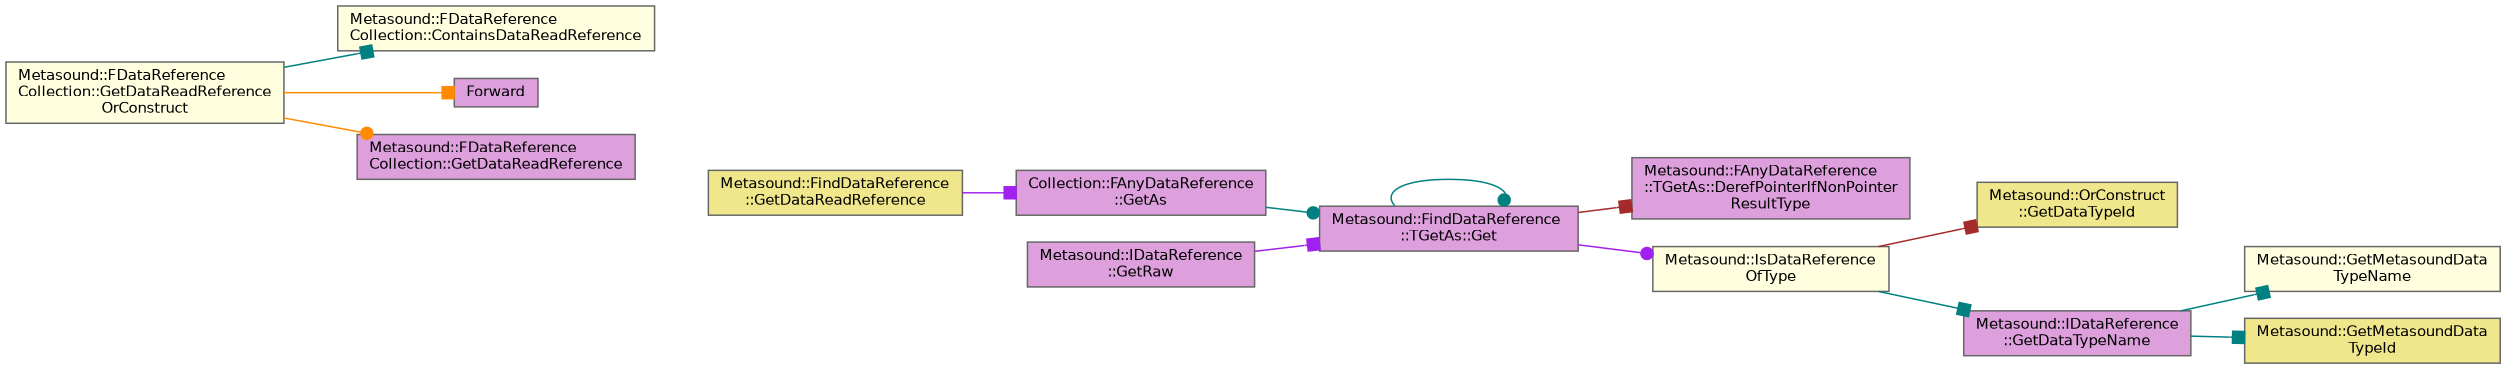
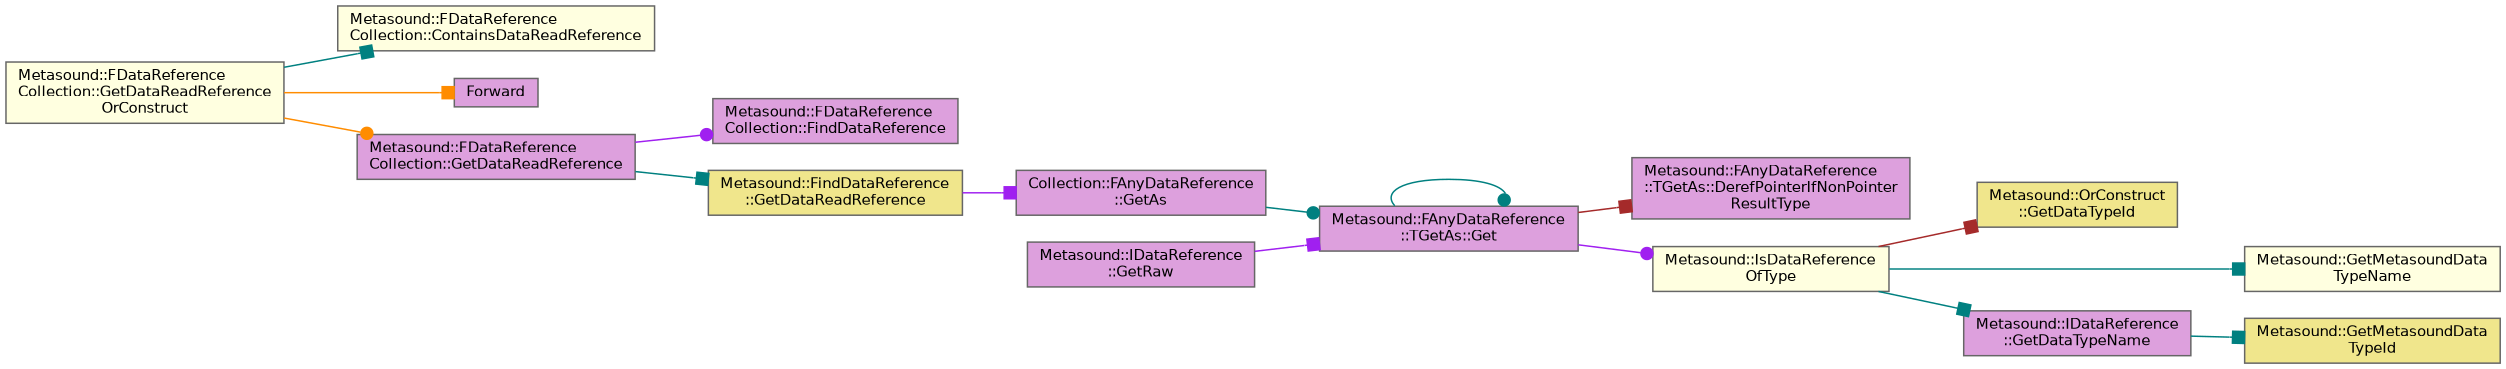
  digraph {
    rankdir=LR
    node [color=grey40 fillcolor=plum fontname=Helvetica fontsize=10 shape=box style=filled]
    edge [arrowhead=box color=teal fontname=Helvetica fontsize=10 labelfontname=Helvetica labelfontsize=10 style=solid]
    n1 [color=gray40 fillcolor=lightyellow fontcolor=black height=0.2 label="Metasound::FDataReference\lCollection::GetDataReadReference\lOrConstruct" width=0.4]
    n2 [fillcolor=lightyellow height=0.2 label="Metasound::FDataReference\lCollection::ContainsDataReadReference" width=0.4]
    n3 [height=0.2 label=Forward width=0.4]
    n4 [height=0.2 label="Metasound::FDataReference\lCollection::GetDataReadReference" width=0.4]
+   n5 [height=0.2 label="Metasound::FDataReference\lCollection::FindDataReference" width=0.4]
    n6 [fillcolor=khaki height=0.2 label="Metasound::FindDataReference\l::GetDataReadReference" width=0.4]
    n7 [height=0.2 label="Collection::FAnyDataReference\l::GetAs" width=0.4]
-   n8 [height=0.2 label="Metasound::FindDataReference\l::TGetAs::Get" width=0.4]
+   n8 [height=0.2 label="Metasound::FAnyDataReference\l::TGetAs::Get" width=0.4]
    n9 [height=0.2 label="Metasound::FAnyDataReference\l::TGetAs::DerefPointerIfNonPointer\lResultType" width=0.4]
    n10 [fillcolor=lightyellow height=0.2 label="Metasound::IsDataReference\lOfType" width=0.4]
    n11 [height=0.2 label="Metasound::IDataReference\l::GetRaw" width=0.4]
    n12 [fillcolor=khaki height=0.2 label="Metasound::OrConstruct\l::GetDataTypeId" width=0.4]
    n13 [height=0.2 label="Metasound::IDataReference\l::GetDataTypeName" width=0.4]
    n14 [fillcolor=lightyellow height=0.2 label="Metasound::GetMetasoundData\lTypeName" width=0.4]
    n15 [fillcolor=khaki height=0.2 label="Metasound::GetMetasoundData\lTypeId" width=0.4]
    n1 -> n2
    n1 -> n3 [color=darkorange]
    n1 -> n4 [arrowhead=dot color=darkorange]
+   n4 -> n5 [arrowhead=dot color=purple]
+   n4 -> n6
    n6 -> n7 [color=purple]
    n7 -> n8 [arrowhead=dot]
    n8 -> n8 [arrowhead=dot]
    n8 -> n9 [color=brown]
    n8 -> n10 [arrowhead=dot color=purple]
    n10 -> n12 [color=brown]
    n10 -> n13
-   n13 -> n14
+   n10 -> n14
    n11 -> n8 [color=purple]
    n13 -> n15
  }
